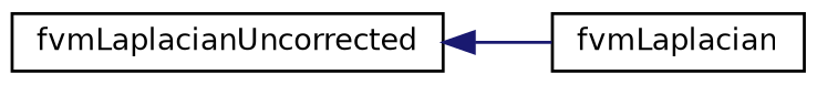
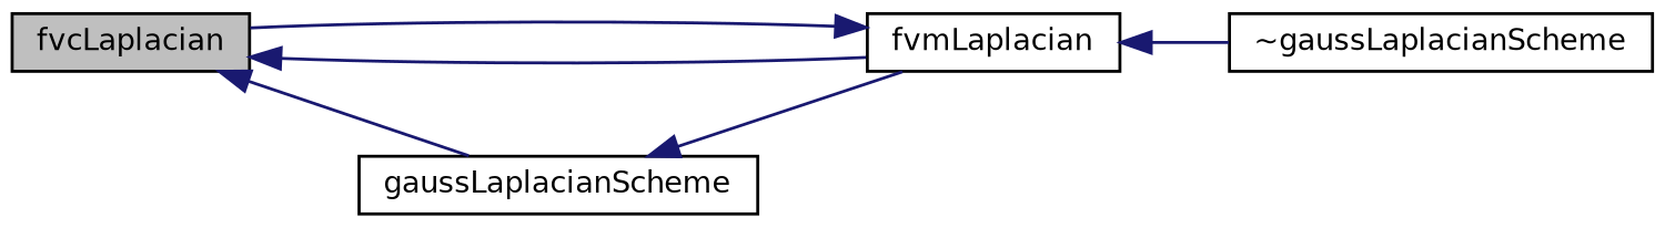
  digraph {
    rankdir=LR
    node [color=black fontname=Helvetica fontsize=10 shape=record]
    edge [color=midnightblue dir=back fontname=Helvetica fontsize=10 labelfontname=Helvetica labelfontsize=10 style=solid]
+   n1 [fillcolor=grey75 fontcolor=black height=0.2 label=fvcLaplacian style=filled width=0.4]
    n2 [height=0.2 label=fvmLaplacian width=0.4]
-   n3 [height=0.2 label=fvmLaplacianUncorrected width=0.4]
+   n3 [height=0.2 label=gaussLaplacianScheme width=0.4]
+   n4 [height=0.2 label="~gaussLaplacianScheme" width=0.4]
+   n1 -> n2
+   n1 -> n3
+   n2 -> n1
+   n2 -> n4
    n3 -> n2
  }
